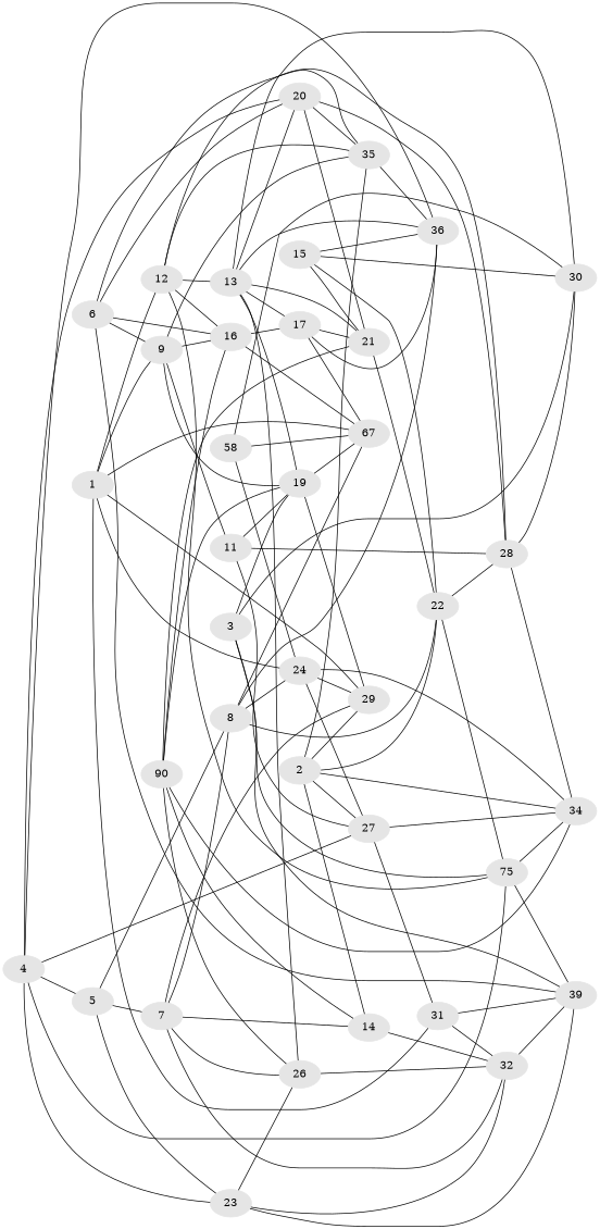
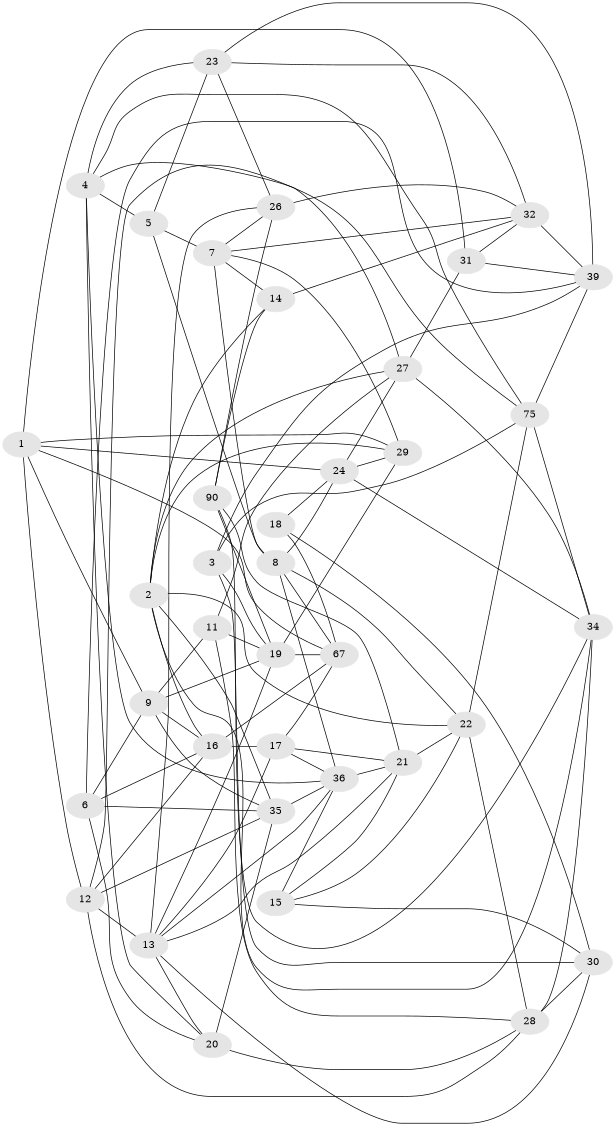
  graph {
    rankdir=LR
    node [color=gray90 style=filled]
    edge [weight=1.0]
    1
    9
    12
    24
    29
    31
    n7 [label=67]
    35
    19
    16
    11
    n12 [label=75]
    28
    13
    27
    34
    n17 [label=39]
    32
    2
    14
    22
    36
    3
    30
    4
    5
    20
    23
    7
    8
    21
    26
    6
    17
-   18 [label=58]
+   18
    n36 [label=90]
    15
    1 -- 9
    1 -- 12
    1 -- 24
    1 -- 29
    1 -- 31
    1 -- n7
    9 -- 35
    9 -- 19
    9 -- 16
    9 -- 11
    12 -- 35
    12 -- 16
    12 -- n12
    12 -- 28
    12 -- 13
    24 -- 29
    24 -- 27
    24 -- 34
    31 -- n17
    31 -- 32
    35 -- 36
    19 -- 29 [weight=2.0]
    19 -- n7
    16 -- n7
    16 -- 17
    11 -- 19
    11 -- 28
    11 -- 27
    n12 -- 34
    n12 -- n17
    28 -- 34
    28 -- 30
    13 -- 19
    13 -- 36
    13 -- 30
    13 -- 20
    13 -- 21
    13 -- 26
    13 -- 17
    27 -- 31
    27 -- 34
    32 -- n17
    2 -- 29
    2 -- 35
    2 -- 27
    2 -- 34
    2 -- 14
    2 -- 22
    14 -- 32
    22 -- n12
    22 -- 28
    3 -- 19
    3 -- n12
    3 -- n17
    3 -- 30
    4 -- n12
    4 -- 27
    4 -- 36
    4 -- 5
    4 -- 20
    4 -- 23
    5 -- 23
    5 -- 7
    5 -- 8
    20 -- 35
    20 -- 28
-   20 -- 21
+   36 -- 21
    23 -- n17
    23 -- 32
    23 -- 26 [weight=2.0]
    7 -- 29
    7 -- 32
    7 -- 14
    7 -- 8
    7 -- 26
    8 -- 24
    8 -- n7
    8 -- 22
    8 -- 36
    21 -- 22
    26 -- 32
    6 -- 9
    6 -- 35
    6 -- 16
    6 -- n17
    6 -- 20
    17 -- n7
    17 -- 36
    17 -- 21
    18 -- 24
    18 -- n7
    18 -- 30
    n36 -- 19
-   n36 -- 16
+   2 -- 16
    n36 -- 34
    n36 -- 14
    n36 -- 21
    n36 -- 26
    15 -- 22
    15 -- 36
    15 -- 30
    15 -- 21
  }
